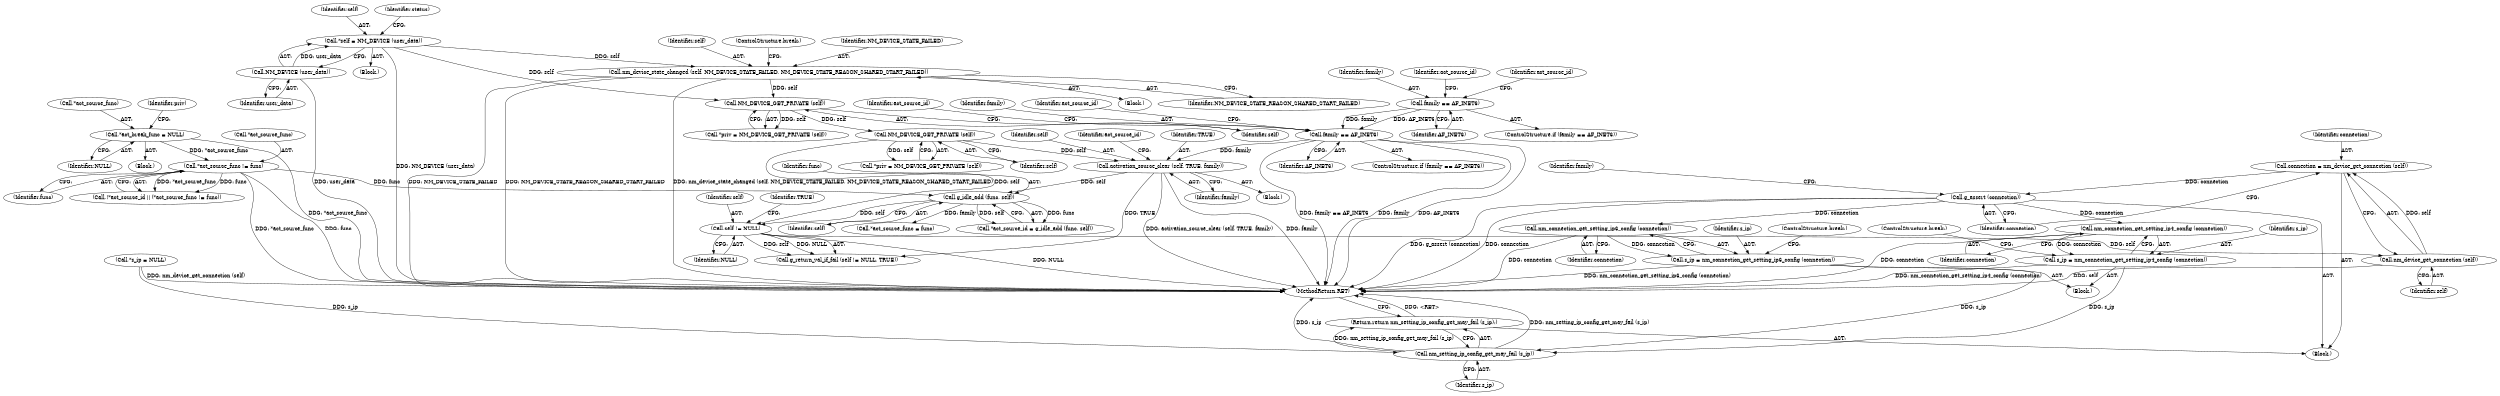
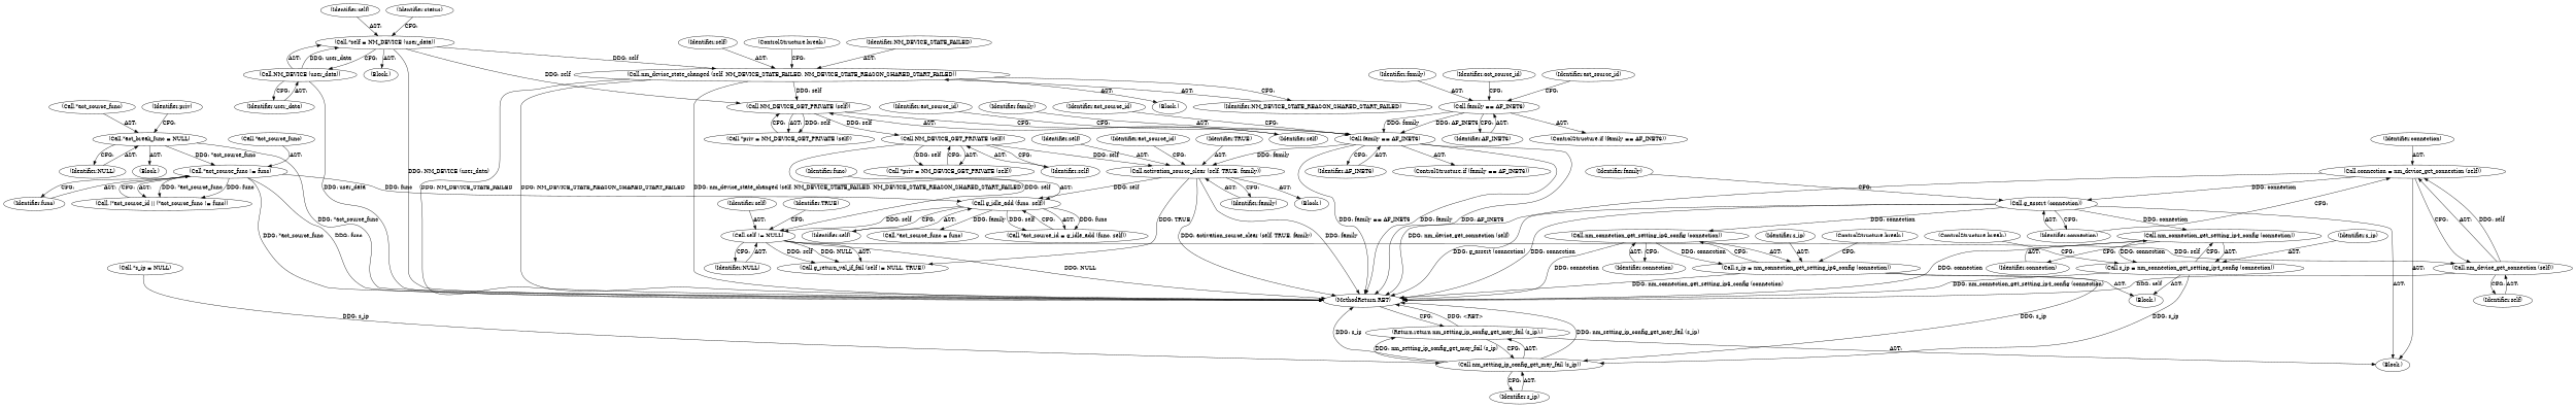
  digraph {
    n1 [label="(Call,connection = nm_device_get_connection (self))"]
    n2 [label="(Call,nm_device_get_connection (self))"]
    n3 [label="(Call,g_assert (connection))"]
    n4 [label="(Block,)"]
    n5 [label="(MethodReturn,RET)"]
    n6 [label="(Identifier,self)"]
    n7 [label="(Call,nm_connection_get_setting_ip4_config (connection))"]
    n8 [label="(Call,nm_connection_get_setting_ip6_config (connection))"]
    n9 [label="(Identifier,connection)"]
    n10 [label="(Return,return nm_setting_ip_config_get_may_fail (s_ip);)"]
    n11 [label="(Call,self != NULL)"]
    n12 [label="(Identifier,NULL)"]
    n13 [label="(Call,g_return_val_if_fail (self != NULL, TRUE))"]
    n14 [label="(Call,g_idle_add (func, self))"]
    n15 [label="(Call,*act_source_id = g_idle_add (func, self))"]
    n16 [label="(Identifier,self)"]
    n17 [label="(Call,*act_source_func = func)"]
    n18 [label="(Call,*act_source_func != func)"]
    n19 [label="(Call,!*act_source_id || (*act_source_func != func))"]
    n20 [label="(Identifier,func)"]
    n21 [label="(Call,*act_break_func = NULL)"]
    n22 [label="(Identifier,NULL)"]
    n23 [label="(Block,)"]
    n24 [label="(Call,activation_source_clear (self, TRUE, family))"]
    n25 [label="(Identifier,family)"]
    n26 [label="(Block,)"]
    n27 [label="(Call,NM_DEVICE_GET_PRIVATE (self))"]
    n28 [label="(Identifier,self)"]
    n29 [label="(Call,*priv = NM_DEVICE_GET_PRIVATE (self))"]
    n30 [label="(Call,NM_DEVICE_GET_PRIVATE (self))"]
    n31 [label="(Call,*priv = NM_DEVICE_GET_PRIVATE (self))"]
    n32 [label="(Identifier,self)"]
    n33 [label="(Call,nm_device_state_changed (self, NM_DEVICE_STATE_FAILED, NM_DEVICE_STATE_REASON_SHARED_START_FAILED))"]
    n34 [label="(Block,)"]
    n35 [label="(Identifier,NM_DEVICE_STATE_REASON_SHARED_START_FAILED)"]
    n36 [label="(Call,*self = NM_DEVICE (user_data))"]
    n37 [label="(Call,NM_DEVICE (user_data))"]
    n38 [label="(Block,)"]
    n39 [label="(Identifier,user_data)"]
    n40 [label="(Call,family == AF_INET6)"]
    n41 [label="(Identifier,AF_INET6)"]
    n42 [label="(ControlStructure,if (family == AF_INET6))"]
    n43 [label="(Call,family == AF_INET6)"]
    n44 [label="(Identifier,AF_INET6)"]
    n45 [label="(ControlStructure,if (family == AF_INET6))"]
    n46 [label="(Call,s_ip = nm_connection_get_setting_ip4_config (connection))"]
    n47 [label="(Identifier,connection)"]
    n48 [label="(Call,s_ip = nm_connection_get_setting_ip6_config (connection))"]
    n49 [label="(Identifier,connection)"]
    n50 [label="(Call,nm_setting_ip_config_get_may_fail (s_ip))"]
    n51 [label="(Block,)"]
    n52 [label="(Identifier,s_ip)"]
    n53 [label="(Identifier,self)"]
    n54 [label="(Identifier,func)"]
    n55 [label="(Identifier,act_source_id)"]
    n56 [label="(Identifier,self)"]
    n57 [label="(Identifier,family)"]
    n58 [label="(Identifier,self)"]
    n59 [label="(ControlStructure,break;)"]
    n60 [label="(Identifier,self)"]
    n61 [label="(Identifier,act_source_id)"]
    n62 [label="(Identifier,connection)"]
    n63 [label="(Call,*s_ip = NULL)"]
    n64 [label="(Call,*act_source_func)"]
    n65 [label="(Identifier,family)"]
    n66 [label="(Identifier,act_source_id)"]
    n67 [label="(Call,*act_source_func)"]
    n68 [label="(Identifier,act_source_id)"]
    n69 [label="(ControlStructure,break;)"]
    n70 [label="(Identifier,s_ip)"]
    n71 [label="(Identifier,TRUE)"]
    n72 [label="(Identifier,act_source_id)"]
    n73 [label="(ControlStructure,break;)"]
    n74 [label="(Identifier,status)"]
    n75 [label="(Identifier,TRUE)"]
    n76 [label="(Identifier,family)"]
    n77 [label="(Identifier,priv)"]
    n78 [label="(Identifier,s_ip)"]
    n79 [label="(Identifier,NM_DEVICE_STATE_FAILED)"]
    n1 -> n2 [label="CFG: "]
    n1 -> n3 [label="DDG: connection"]
    n1 -> n4 [label="AST: "]
-   n63 -> n5 [label="DDG: nm_device_get_connection (self)"]
+   n1 -> n5 [label="DDG: nm_device_get_connection (self)"]
    n2 -> n1 [label="AST: "]
    n2 -> n1 [label="DDG: self"]
    n2 -> n5 [label="DDG: self"]
    n2 -> n6 [label="CFG: "]
    n3 -> n4 [label="AST: "]
    n3 -> n5 [label="DDG: g_assert (connection)"]
    n3 -> n5 [label="DDG: connection"]
    n3 -> n7 [label="DDG: connection"]
    n3 -> n8 [label="DDG: connection"]
    n3 -> n9 [label="CFG: "]
    n5 -> n10 [label="CFG: "]
    n6 -> n2 [label="AST: "]
    n7 -> n5 [label="DDG: connection"]
    n7 -> n46 [label="AST: "]
    n7 -> n46 [label="DDG: connection"]
    n7 -> n47 [label="CFG: "]
    n8 -> n5 [label="DDG: connection"]
    n8 -> n48 [label="AST: "]
    n8 -> n48 [label="DDG: connection"]
    n8 -> n49 [label="CFG: "]
    n9 -> n1 [label="CFG: "]
    n9 -> n3 [label="AST: "]
    n10 -> n4 [label="AST: "]
    n10 -> n5 [label="DDG: <RET>"]
    n10 -> n50 [label="CFG: "]
    n11 -> n2 [label="DDG: self"]
    n11 -> n5 [label="DDG: NULL"]
    n11 -> n12 [label="CFG: "]
    n11 -> n13 [label="AST: "]
    n11 -> n13 [label="DDG: self"]
    n11 -> n13 [label="DDG: NULL"]
    n12 -> n11 [label="AST: "]
    n14 -> n11 [label="DDG: self"]
    n14 -> n15 [label="AST: "]
    n14 -> n15 [label="DDG: func"]
    n14 -> n15 [label="DDG: self"]
    n14 -> n16 [label="CFG: "]
    n14 -> n17 [label="DDG: family"]
    n15 -> n14 [label="CFG: "]
    n16 -> n14 [label="AST: "]
    n18 -> n5 [label="DDG: *act_source_func"]
    n18 -> n5 [label="DDG: func"]
    n18 -> n14 [label="DDG: func"]
    n18 -> n19 [label="AST: "]
    n18 -> n19 [label="DDG: *act_source_func"]
    n18 -> n19 [label="DDG: func"]
    n18 -> n20 [label="CFG: "]
    n19 -> n18 [label="CFG: "]
    n20 -> n18 [label="AST: "]
    n21 -> n5 [label="DDG: *act_source_func"]
    n21 -> n18 [label="DDG: *act_source_func"]
    n21 -> n22 [label="CFG: "]
    n21 -> n23 [label="AST: "]
    n22 -> n21 [label="AST: "]
    n24 -> n5 [label="DDG: activation_source_clear (self, TRUE, family)"]
    n24 -> n5 [label="DDG: family"]
    n24 -> n13 [label="DDG: TRUE"]
    n24 -> n14 [label="DDG: self"]
    n24 -> n25 [label="CFG: "]
    n24 -> n26 [label="AST: "]
    n25 -> n24 [label="AST: "]
    n27 -> n11 [label="DDG: self"]
    n27 -> n24 [label="DDG: self"]
    n27 -> n28 [label="CFG: "]
    n27 -> n29 [label="AST: "]
    n27 -> n29 [label="DDG: self"]
    n28 -> n27 [label="AST: "]
    n29 -> n27 [label="CFG: "]
    n30 -> n27 [label="DDG: self"]
    n30 -> n31 [label="AST: "]
    n30 -> n31 [label="DDG: self"]
    n30 -> n32 [label="CFG: "]
    n31 -> n30 [label="CFG: "]
    n32 -> n30 [label="AST: "]
    n33 -> n5 [label="DDG: NM_DEVICE_STATE_REASON_SHARED_START_FAILED"]
    n33 -> n5 [label="DDG: nm_device_state_changed (self, NM_DEVICE_STATE_FAILED, NM_DEVICE_STATE_REASON_SHARED_START_FAILED)"]
    n33 -> n5 [label="DDG: NM_DEVICE_STATE_FAILED"]
    n33 -> n30 [label="DDG: self"]
    n33 -> n34 [label="AST: "]
    n33 -> n35 [label="CFG: "]
    n35 -> n33 [label="AST: "]
    n36 -> n5 [label="DDG: NM_DEVICE (user_data)"]
    n36 -> n30 [label="DDG: self"]
    n36 -> n33 [label="DDG: self"]
    n36 -> n37 [label="CFG: "]
    n36 -> n38 [label="AST: "]
    n37 -> n5 [label="DDG: user_data"]
    n37 -> n36 [label="AST: "]
    n37 -> n36 [label="DDG: user_data"]
    n37 -> n39 [label="CFG: "]
    n39 -> n37 [label="AST: "]
    n40 -> n5 [label="DDG: AF_INET6"]
    n40 -> n5 [label="DDG: family"]
    n40 -> n5 [label="DDG: family == AF_INET6"]
    n40 -> n24 [label="DDG: family"]
    n40 -> n41 [label="CFG: "]
    n40 -> n42 [label="AST: "]
    n41 -> n40 [label="AST: "]
    n43 -> n40 [label="DDG: family"]
    n43 -> n40 [label="DDG: AF_INET6"]
    n43 -> n44 [label="CFG: "]
    n43 -> n45 [label="AST: "]
    n44 -> n43 [label="AST: "]
    n46 -> n5 [label="DDG: nm_connection_get_setting_ip4_config (connection)"]
    n46 -> n7 [label="CFG: "]
    n46 -> n50 [label="DDG: s_ip"]
    n46 -> n51 [label="AST: "]
    n47 -> n7 [label="AST: "]
    n48 -> n5 [label="DDG: nm_connection_get_setting_ip6_config (connection)"]
    n48 -> n8 [label="CFG: "]
    n48 -> n50 [label="DDG: s_ip"]
    n48 -> n51 [label="AST: "]
    n49 -> n8 [label="AST: "]
    n50 -> n5 [label="DDG: nm_setting_ip_config_get_may_fail (s_ip)"]
    n50 -> n5 [label="DDG: s_ip"]
    n50 -> n10 [label="AST: "]
    n50 -> n10 [label="DDG: nm_setting_ip_config_get_may_fail (s_ip)"]
    n50 -> n52 [label="CFG: "]
    n52 -> n50 [label="AST: "]
    n53 -> n36 [label="AST: "]
    n54 -> n14 [label="AST: "]
    n55 -> n43 [label="CFG: "]
    n56 -> n24 [label="AST: "]
    n57 -> n3 [label="CFG: "]
    n58 -> n33 [label="AST: "]
    n59 -> n48 [label="CFG: "]
    n60 -> n11 [label="AST: "]
    n61 -> n40 [label="CFG: "]
    n62 -> n1 [label="AST: "]
    n63 -> n50 [label="DDG: s_ip"]
    n64 -> n21 [label="AST: "]
    n65 -> n40 [label="AST: "]
    n66 -> n24 [label="CFG: "]
    n67 -> n18 [label="AST: "]
    n68 -> n40 [label="CFG: "]
    n69 -> n46 [label="CFG: "]
    n70 -> n48 [label="AST: "]
    n71 -> n24 [label="AST: "]
    n72 -> n43 [label="CFG: "]
    n73 -> n33 [label="CFG: "]
    n74 -> n36 [label="CFG: "]
    n75 -> n11 [label="CFG: "]
    n76 -> n43 [label="AST: "]
    n77 -> n21 [label="CFG: "]
    n78 -> n46 [label="AST: "]
    n79 -> n33 [label="AST: "]
  }
